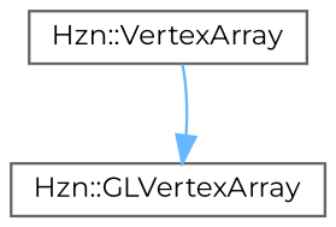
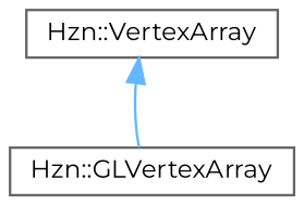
  digraph {
    rankdir=TB
    fontname=Montserrat
    node [color=grey40 fillcolor=white fontname=Montserrat fontsize=10 shape=box style=filled]
    n1 [height=0.2 label="Hzn::VertexArray" width=0.4]
    n2 [height=0.2 label="Hzn::GLVertexArray" width=0.4]
-   n2 -> n1 [color=steelblue1 dir=back fontname=Montserrat fontsize=10 labelfontname=Helvetica labelfontsize=10 style=solid]
+   n1 -> n2 [color=steelblue1 dir=back fontname=Montserrat fontsize=10 labelfontname=Helvetica labelfontsize=10 style=solid]
  }
